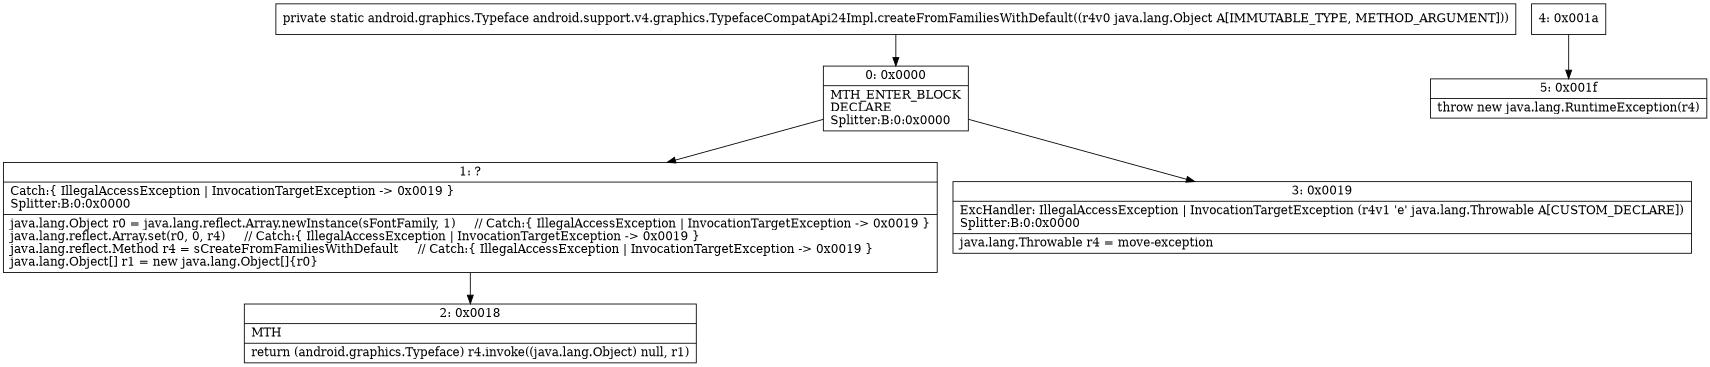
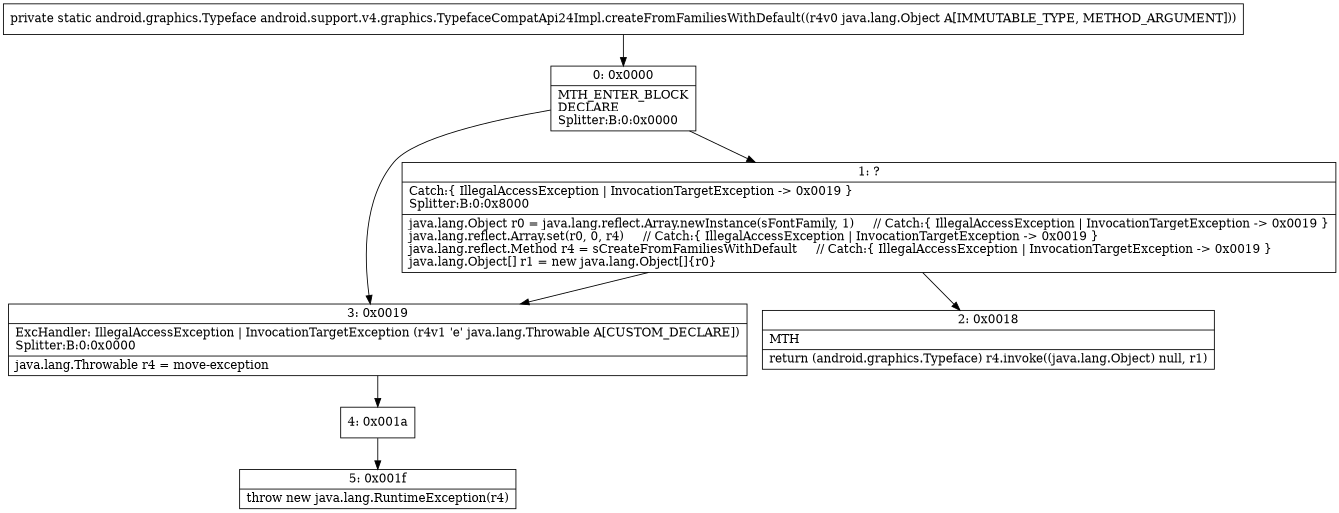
  digraph {
    node [shape=record]
    n1 [label="{0\:\ 0x0000|MTH_ENTER_BLOCK\lDECLARE\lSplitter:B:0:0x0000\l}"]
-   n2 [label="{1\:\ ?|Catch:\{ IllegalAccessException \| InvocationTargetException \-\> 0x0019 \}\lSplitter:B:0:0x0000\l|java.lang.Object r0 = java.lang.reflect.Array.newInstance(sFontFamily, 1)     \/\/ Catch:\{ IllegalAccessException \| InvocationTargetException \-\> 0x0019 \}\ljava.lang.reflect.Array.set(r0, 0, r4)     \/\/ Catch:\{ IllegalAccessException \| InvocationTargetException \-\> 0x0019 \}\ljava.lang.reflect.Method r4 = sCreateFromFamiliesWithDefault     \/\/ Catch:\{ IllegalAccessException \| InvocationTargetException \-\> 0x0019 \}\ljava.lang.Object[] r1 = new java.lang.Object[]\{r0\}\l}"]
+   n2 [label="{1\:\ ?|Catch:\{ IllegalAccessException \| InvocationTargetException \-\> 0x0019 \}\lSplitter:B:0:0x8000\l|java.lang.Object r0 = java.lang.reflect.Array.newInstance(sFontFamily, 1)     \/\/ Catch:\{ IllegalAccessException \| InvocationTargetException \-\> 0x0019 \}\ljava.lang.reflect.Array.set(r0, 0, r4)     \/\/ Catch:\{ IllegalAccessException \| InvocationTargetException \-\> 0x0019 \}\ljava.lang.reflect.Method r4 = sCreateFromFamiliesWithDefault     \/\/ Catch:\{ IllegalAccessException \| InvocationTargetException \-\> 0x0019 \}\ljava.lang.Object[] r1 = new java.lang.Object[]\{r0\}\l}"]
    n3 [label="{3\:\ 0x0019|ExcHandler: IllegalAccessException \| InvocationTargetException (r4v1 'e' java.lang.Throwable A[CUSTOM_DECLARE])\lSplitter:B:0:0x0000\l|java.lang.Throwable r4 = move\-exception\l}"]
    n4 [label="{2\:\ 0x0018|MTH\l|return (android.graphics.Typeface) r4.invoke((java.lang.Object) null, r1)\l}"]
    n5 [label="{4\:\ 0x001a}"]
    n6 [label="{5\:\ 0x001f|throw new java.lang.RuntimeException(r4)\l}"]
    n7 [label="{private static android.graphics.Typeface android.support.v4.graphics.TypefaceCompatApi24Impl.createFromFamiliesWithDefault((r4v0 java.lang.Object A[IMMUTABLE_TYPE, METHOD_ARGUMENT])) }"]
    n1 -> n2
    n1 -> n3
+   n2 -> n3
    n2 -> n4
+   n3 -> n5
    n5 -> n6
    n7 -> n1
  }
